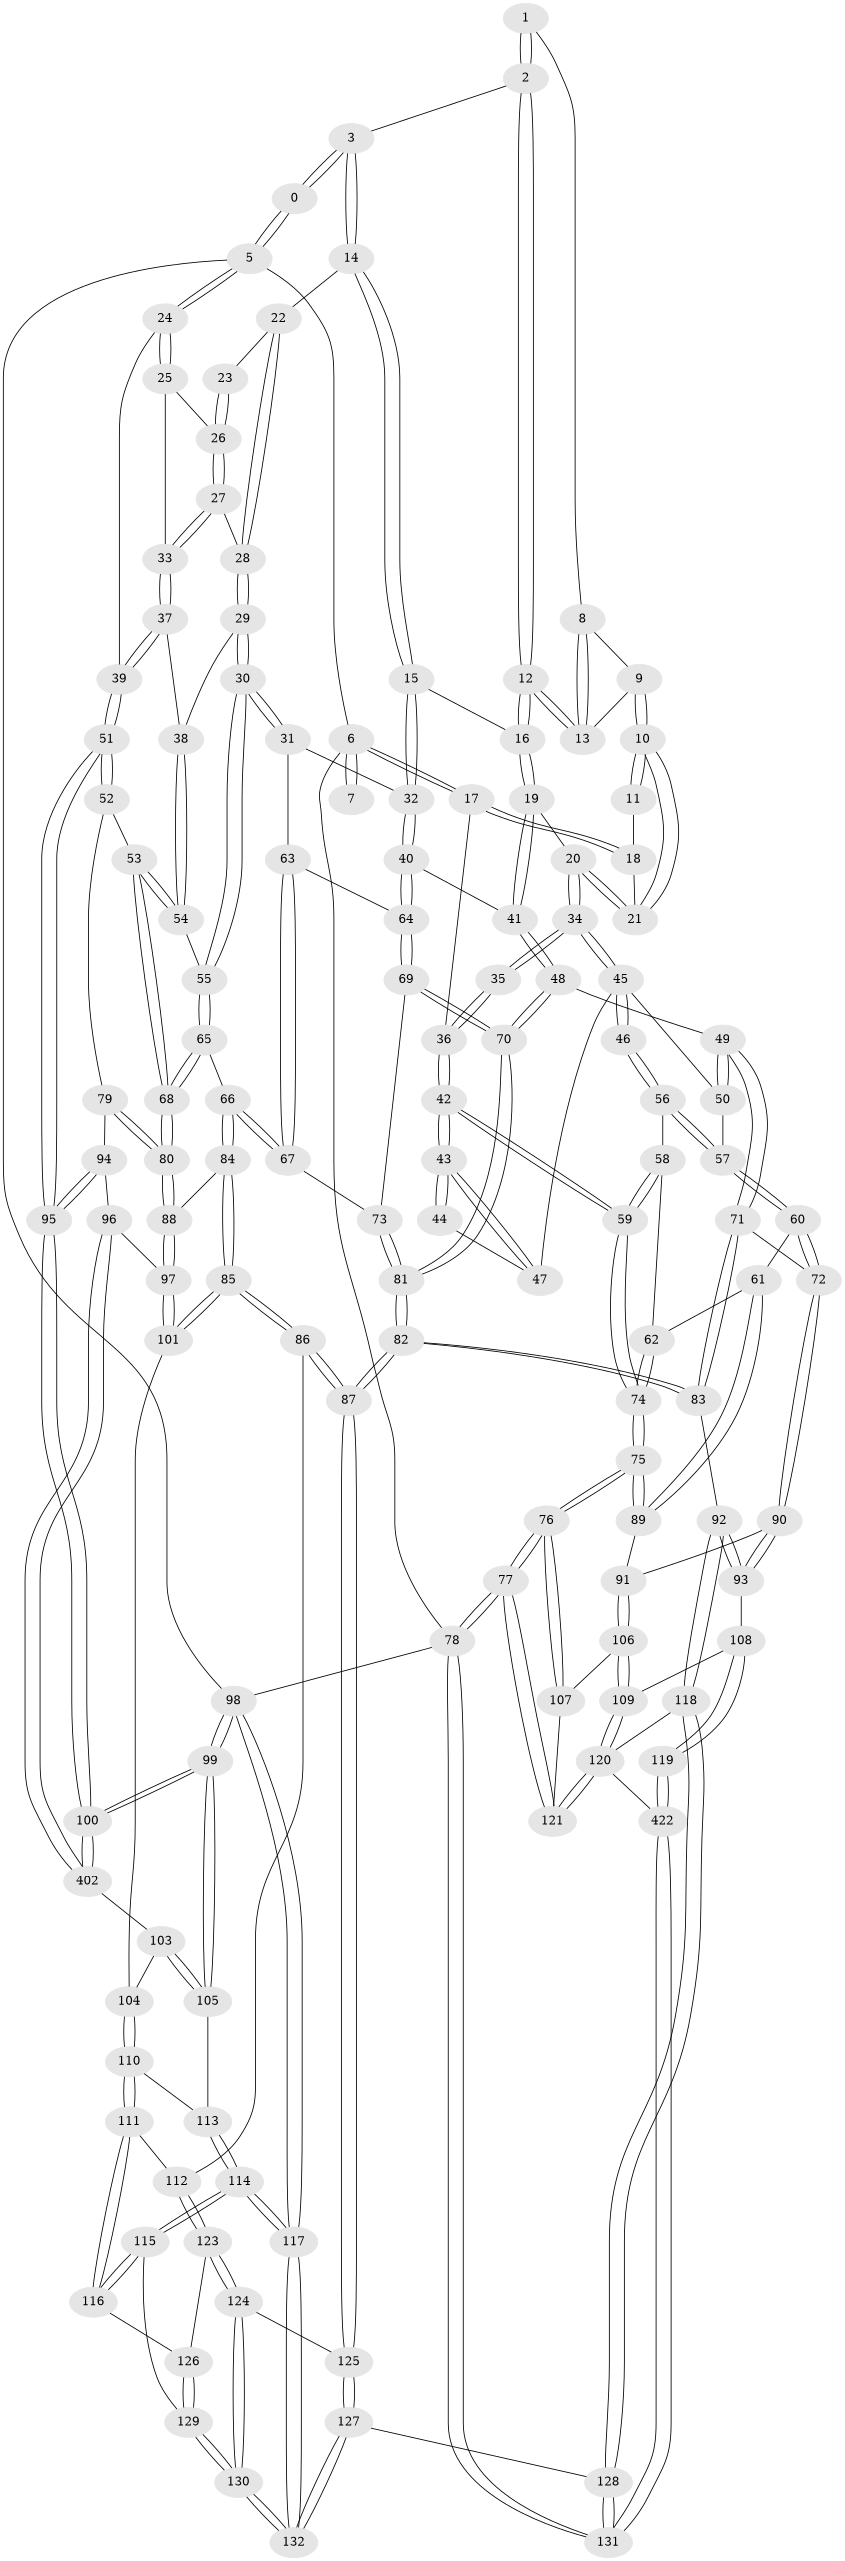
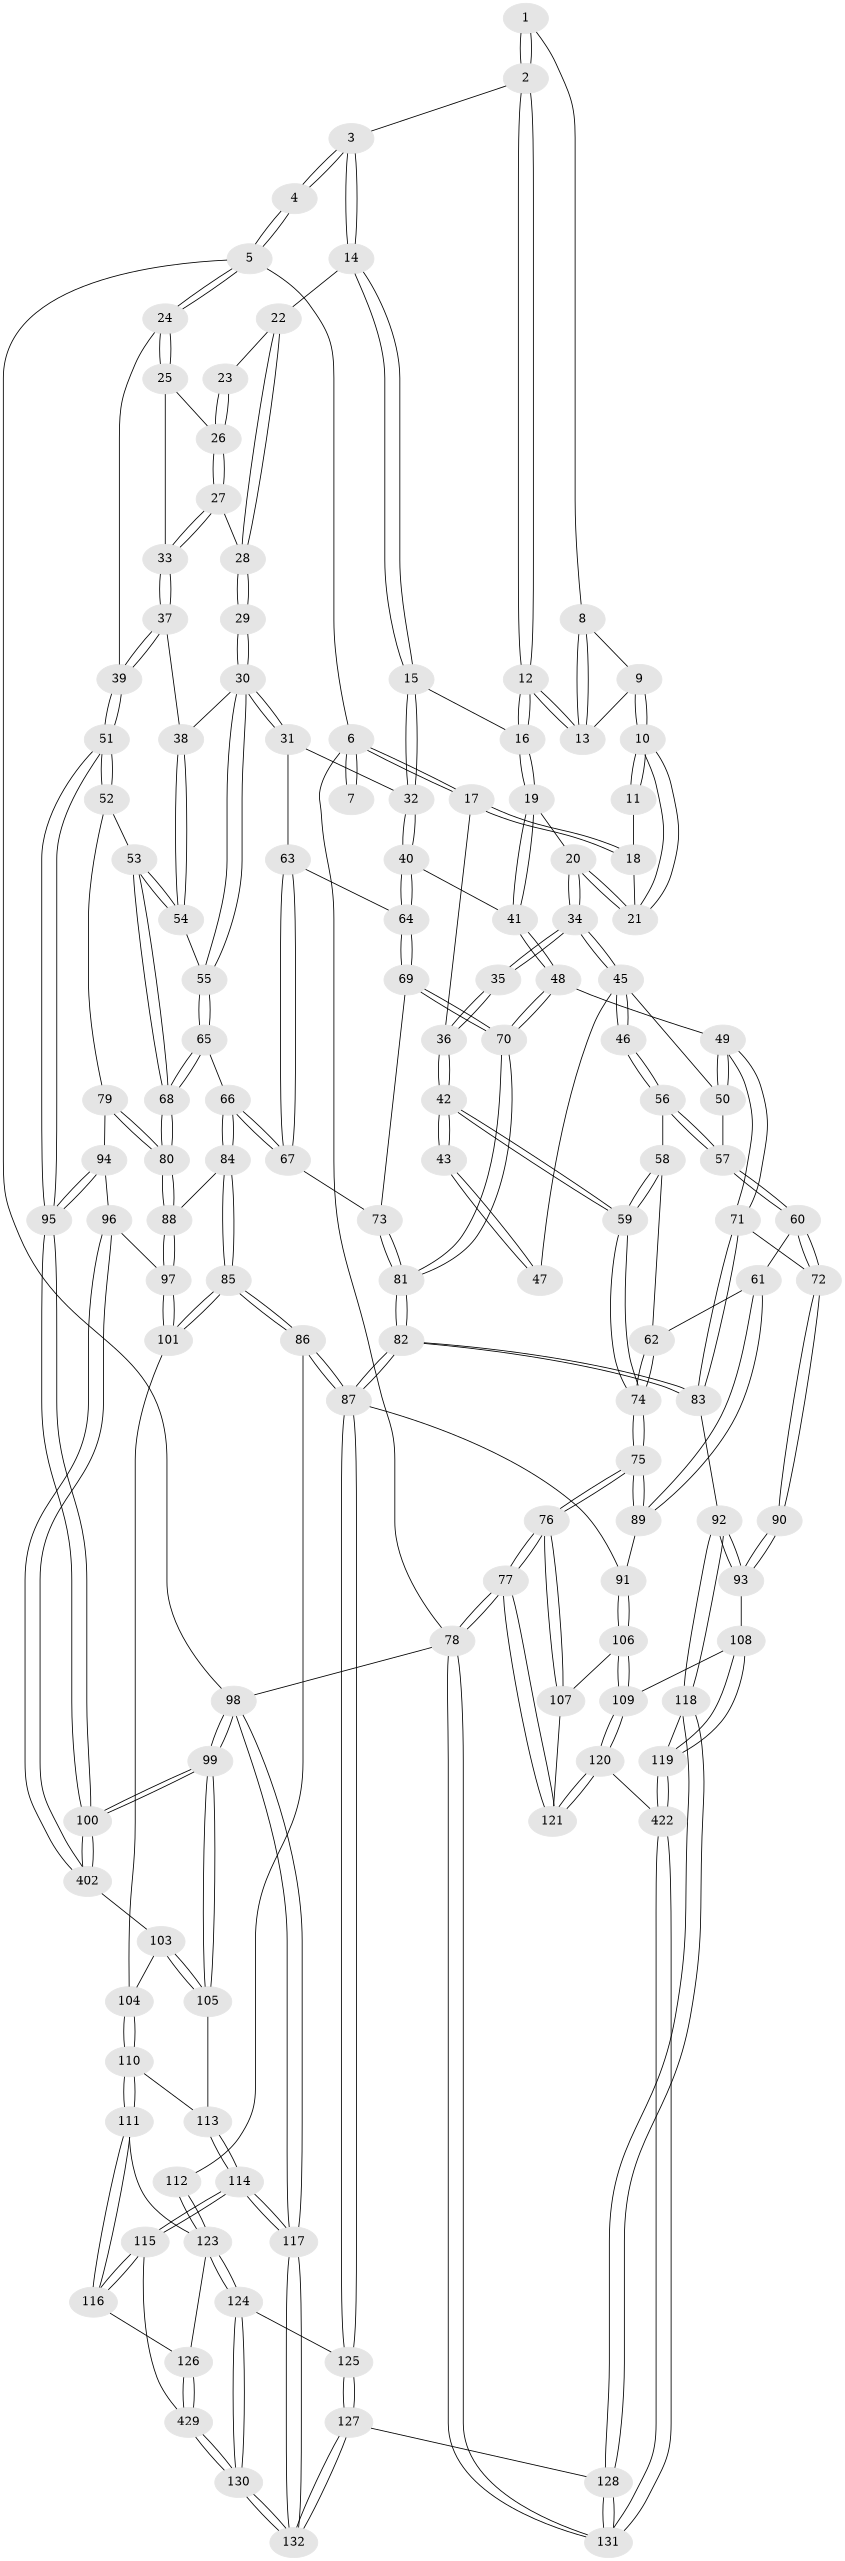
  graph {
    node [color=gray90 style=filled]
    1
    2
    8
    3
    12
    9
    13
-   4 [label=0]
+   4
    14
    16
    5
    15
    22
    6
    24
    98
    7
    17
    78
    25
    39
    99
    117
    18
    36
    131
    11
    10
    21
    19
    32
    23
    28
    40
    20
    41
    42
    34
    48
    35
    45
    26
    29
    27
    33
    51
    37
    30
    38
    31
    55
    54
    63
    65
    64
    67
    47
    46
    50
    43
    59
    52
    95
    69
    49
    70
-   44
    74
    56
    57
    58
    71
    81
    72
    83
    60
    53
    79
    100
    68
    80
    94
    66
    62
    61
    75
    89
    90
    91
    73
    84
    88
    85
    82
    92
    93
    76
    77
    107
    121
    96
    97
    87
    125
    118
    86
    101
    112
    104
    123
    127
    106
    108
    109
    119
    128
    n117 [label=402]
    103
    105
    132
    113
    110
    111
    114
    120
    n126 [label=422]
    116
    126
    124
    115
-   129
+   129 [label=429]
    130
    1 -- 2
    1 -- 2
    1 -- 8
    2 -- 3
    2 -- 12
    2 -- 12
    8 -- 9
    8 -- 13
    8 -- 13
    3 -- 4
    3 -- 4
    3 -- 14
    3 -- 14
    12 -- 13
    12 -- 13
    12 -- 16
    12 -- 16
    9 -- 13
    9 -- 10
    9 -- 10
    4 -- 5
    4 -- 5
    14 -- 15
    14 -- 15
    14 -- 22
    16 -- 19
    16 -- 19
    5 -- 6
    5 -- 24
    5 -- 24
    5 -- 98
    15 -- 16
    15 -- 32
    15 -- 32
    22 -- 23
    22 -- 28
    22 -- 28
    6 -- 7
    6 -- 7
    6 -- 17
    6 -- 17
    6 -- 78
    24 -- 25
    24 -- 25
    24 -- 39
    98 -- 99
    98 -- 99
    98 -- 117
    98 -- 117
    17 -- 18
    17 -- 18
    17 -- 36
    78 -- 98
    78 -- 131
    78 -- 131
    25 -- 26
    25 -- 33
    39 -- 51
    39 -- 51
    99 -- 100
    99 -- 100
    99 -- 105
    99 -- 105
    117 -- 132
    117 -- 132
    18 -- 21
    36 -- 42
    36 -- 42
    11 -- 18
    10 -- 11
    10 -- 11
    10 -- 21
    10 -- 21
    19 -- 20
    19 -- 41
    19 -- 41
    32 -- 40
    32 -- 40
    23 -- 26
    23 -- 26
    28 -- 29
    28 -- 29
    40 -- 41
    40 -- 64
    40 -- 64
    20 -- 21
    20 -- 21
    20 -- 34
    20 -- 34
    41 -- 48
    41 -- 48
    42 -- 43
    42 -- 43
    42 -- 59
    42 -- 59
    34 -- 35
    34 -- 35
    34 -- 45
    34 -- 45
    48 -- 49
    48 -- 70
    48 -- 70
    35 -- 36
    35 -- 36
    45 -- 47
    45 -- 46
    45 -- 46
    45 -- 50
    26 -- 27
    26 -- 27
    29 -- 30
    29 -- 30
-   29 -- 38
+   30 -- 38
    27 -- 28
    27 -- 33
    27 -- 33
    33 -- 37
    33 -- 37
    51 -- 52
    51 -- 52
    51 -- 95
    51 -- 95
    37 -- 39
    37 -- 39
    37 -- 38
    30 -- 31
    30 -- 31
    30 -- 55
    30 -- 55
    38 -- 54
    38 -- 54
    31 -- 32
    31 -- 63
    55 -- 65
    55 -- 65
    54 -- 55
    63 -- 64
    63 -- 67
    63 -- 67
    65 -- 68
    65 -- 68
    65 -- 66
    64 -- 69
    64 -- 69
    67 -- 73
    46 -- 56
    46 -- 56
    50 -- 57
    43 -- 47
    43 -- 47
-   43 -- 44
-   43 -- 44
    59 -- 74
    59 -- 74
    52 -- 53
    52 -- 79
    95 -- 100
    95 -- 100
    69 -- 70
    69 -- 70
    69 -- 73
    49 -- 50
    49 -- 50
    49 -- 71
    49 -- 71
    70 -- 81
    70 -- 81
-   44 -- 47
    74 -- 75
    74 -- 75
    56 -- 57
    56 -- 57
    56 -- 58
    57 -- 60
    57 -- 60
    58 -- 59
    58 -- 59
    58 -- 62
    71 -- 72
    71 -- 83
    71 -- 83
    81 -- 82
    81 -- 82
    72 -- 90
    72 -- 90
    83 -- 92
    60 -- 72
    60 -- 72
    60 -- 61
    53 -- 54
    53 -- 54
    53 -- 68
    53 -- 68
    79 -- 80
    79 -- 80
    79 -- 94
    100 -- n117
    100 -- n117
    68 -- 80
    68 -- 80
    80 -- 88
    80 -- 88
    94 -- 95
    94 -- 95
    94 -- 96
    66 -- 67
    66 -- 67
    66 -- 84
    66 -- 84
    62 -- 74
    62 -- 74
    61 -- 62
    61 -- 89
    61 -- 89
    75 -- 89
    75 -- 89
    75 -- 76
    75 -- 76
    89 -- 91
-   90 -- 91
+   87 -- 91
    90 -- 93
    90 -- 93
    91 -- 106
    91 -- 106
    73 -- 81
    73 -- 81
    84 -- 88
    84 -- 85
    84 -- 85
    88 -- 97
    88 -- 97
    85 -- 86
    85 -- 86
    85 -- 101
    85 -- 101
    82 -- 83
    82 -- 83
    82 -- 87
    82 -- 87
    92 -- 93
    92 -- 93
    92 -- 118
    92 -- 118
    93 -- 108
    76 -- 77
    76 -- 77
    76 -- 107
    76 -- 107
    77 -- 78
    77 -- 78
    77 -- 121
    77 -- 121
    107 -- 121
    96 -- 97
    96 -- n117
    96 -- n117
    97 -- 101
    97 -- 101
    87 -- 125
    87 -- 125
    125 -- 127
    125 -- 127
-   118 -- 120
+   118 -- 119
    118 -- 128
    118 -- 128
    86 -- 87
    86 -- 87
    86 -- 112
    101 -- 104
    112 -- 123
    112 -- 123
    104 -- 110
    104 -- 110
    123 -- 126
    123 -- 124
    123 -- 124
    127 -- 128
    127 -- 132
    127 -- 132
    106 -- 107
    106 -- 109
    106 -- 109
    108 -- 109
    108 -- 119
    108 -- 119
    109 -- 120
    109 -- 120
    119 -- n126
    119 -- n126
    128 -- 131
    128 -- 131
    n117 -- 103
    103 -- 104
    103 -- 105
    103 -- 105
    105 -- 113
    113 -- 114
    113 -- 114
    110 -- 113
    110 -- 111
    110 -- 111
-   111 -- 112
+   111 -- 123
    111 -- 116
    111 -- 116
    114 -- 117
    114 -- 117
    114 -- 115
    114 -- 115
    120 -- 121
    120 -- 121
    120 -- n126
    n126 -- 131
    n126 -- 131
    116 -- 126
    126 -- 129
    126 -- 129
    124 -- 125
    124 -- 130
    124 -- 130
    115 -- 116
    115 -- 116
    115 -- 129
    129 -- 130
    129 -- 130
    130 -- 132
    130 -- 132
  }
